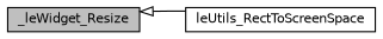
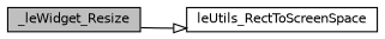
  digraph {
    rankdir=LR
    node [color=black fontname=Helvetica fontsize=10 shape=box style=filled]
    n1 [fillcolor=grey75 fontcolor=black height=0.2 label=_leWidget_Resize width=0.4]
    n2 [fillcolor=white height=0.2 label=leUtils_RectToScreenSpace width=0.4]
-   n2 -> n1 [color=black fontname=Helvetica fontsize=10 labelfontname=Helvetica labelfontsize=10 style=solid arrowhead=onormal]
+   n1 -> n2 [color=black fontname=Helvetica fontsize=10 labelfontname=Helvetica labelfontsize=10 style=solid arrowhead=onormal]
  }
